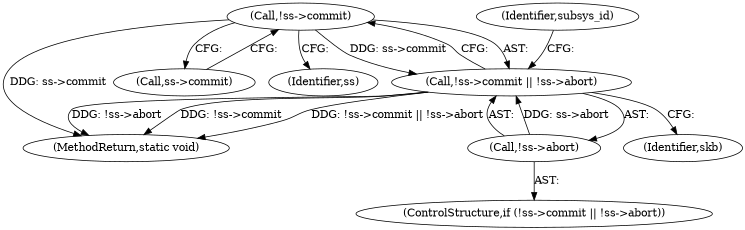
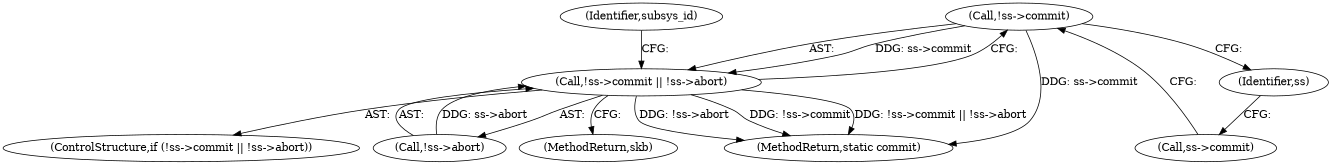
  digraph {
    n1 [label="(Call,!ss->commit)"]
    n2 [label="(Call,!ss->commit || !ss->abort)"]
    n3 [label="(Call,ss->commit)"]
-   n4 [label="(MethodReturn,static void)"]
+   n4 [label="(MethodReturn,static commit)"]
    n5 [label="(Identifier,ss)"]
    n6 [label="(ControlStructure,if (!ss->commit || !ss->abort))"]
    n7 [label="(Call,!ss->abort)"]
-   n8 [label="(Identifier,skb)"]
+   n8 [label="(MethodReturn,skb)"]
    n9 [label="(Identifier,subsys_id)"]
    n1 -> n2 [label="AST: "]
    n1 -> n2 [label="DDG: ss->commit"]
-   n1 -> n3 [label="CFG: "]
+   n5 -> n3 [label="CFG: "]
    n1 -> n4 [label="DDG: ss->commit"]
    n1 -> n5 [label="CFG: "]
    n2 -> n1 [label="CFG: "]
    n2 -> n4 [label="DDG: !ss->commit"]
    n2 -> n4 [label="DDG: !ss->commit || !ss->abort"]
    n2 -> n4 [label="DDG: !ss->abort"]
-   n7 -> n6 [label="AST: "]
+   n2 -> n6 [label="AST: "]
    n2 -> n7 [label="AST: "]
    n2 -> n8 [label="CFG: "]
    n3 -> n1 [label="CFG: "]
    n7 -> n2 [label="AST: "]
    n7 -> n2 [label="DDG: ss->abort"]
    n9 -> n2 [label="CFG: "]
  }
